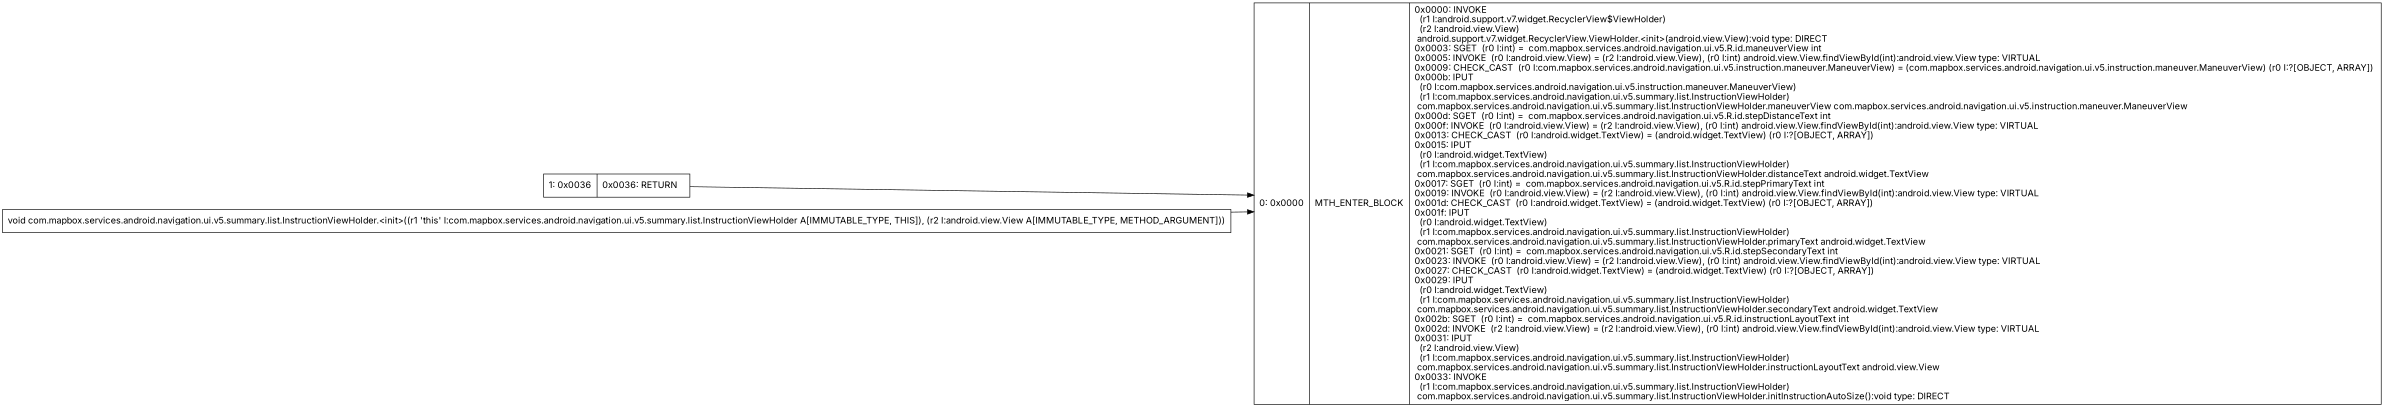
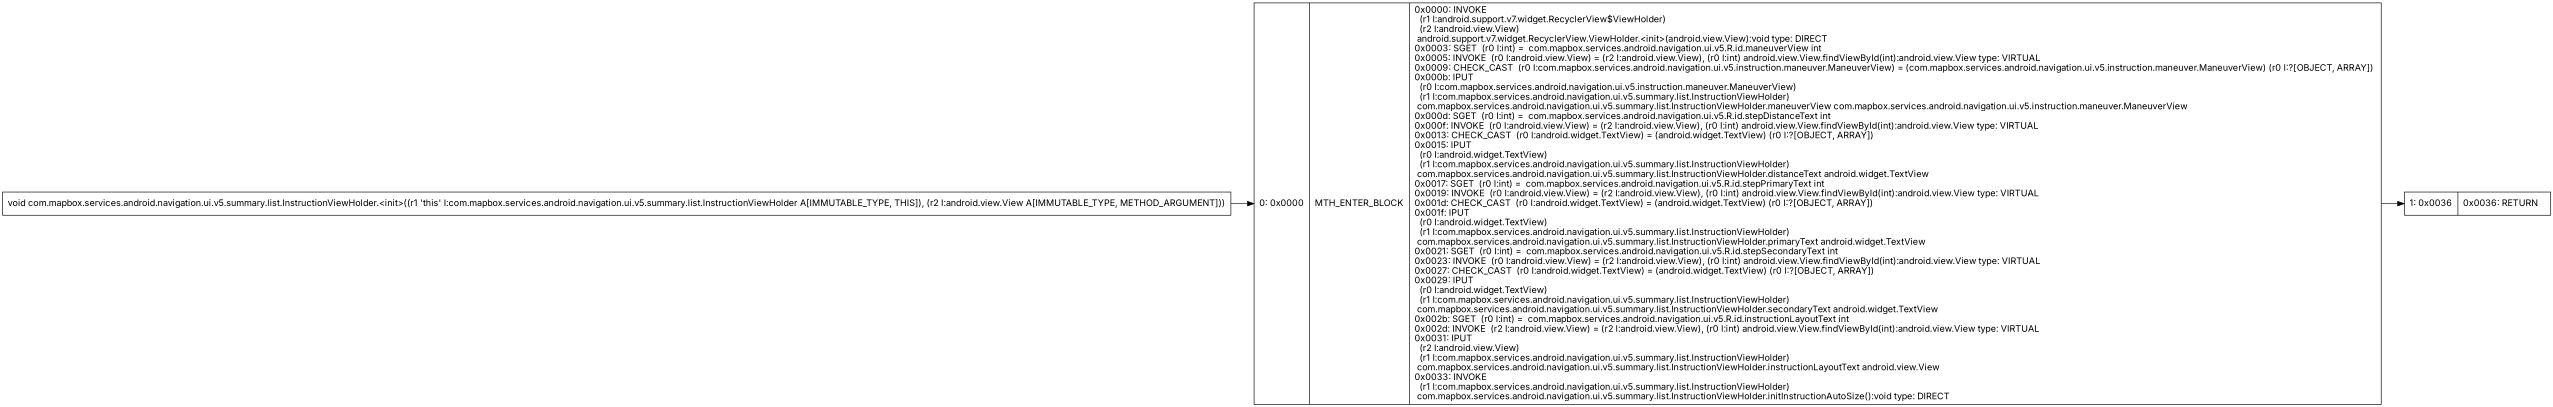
  digraph {
    rankdir=LR
    fontname=Inter
    node [shape=record fontname=Inter]
    edge [fontname=Inter]
    n1 [label="{0\:\ 0x0000|MTH_ENTER_BLOCK\l|0x0000: INVOKE  \l  (r1 I:android.support.v7.widget.RecyclerView$ViewHolder)\l  (r2 I:android.view.View)\l android.support.v7.widget.RecyclerView.ViewHolder.\<init\>(android.view.View):void type: DIRECT \l0x0003: SGET  (r0 I:int) =  com.mapbox.services.android.navigation.ui.v5.R.id.maneuverView int \l0x0005: INVOKE  (r0 I:android.view.View) = (r2 I:android.view.View), (r0 I:int) android.view.View.findViewById(int):android.view.View type: VIRTUAL \l0x0009: CHECK_CAST  (r0 I:com.mapbox.services.android.navigation.ui.v5.instruction.maneuver.ManeuverView) = (com.mapbox.services.android.navigation.ui.v5.instruction.maneuver.ManeuverView) (r0 I:?[OBJECT, ARRAY]) \l0x000b: IPUT  \l  (r0 I:com.mapbox.services.android.navigation.ui.v5.instruction.maneuver.ManeuverView)\l  (r1 I:com.mapbox.services.android.navigation.ui.v5.summary.list.InstructionViewHolder)\l com.mapbox.services.android.navigation.ui.v5.summary.list.InstructionViewHolder.maneuverView com.mapbox.services.android.navigation.ui.v5.instruction.maneuver.ManeuverView \l0x000d: SGET  (r0 I:int) =  com.mapbox.services.android.navigation.ui.v5.R.id.stepDistanceText int \l0x000f: INVOKE  (r0 I:android.view.View) = (r2 I:android.view.View), (r0 I:int) android.view.View.findViewById(int):android.view.View type: VIRTUAL \l0x0013: CHECK_CAST  (r0 I:android.widget.TextView) = (android.widget.TextView) (r0 I:?[OBJECT, ARRAY]) \l0x0015: IPUT  \l  (r0 I:android.widget.TextView)\l  (r1 I:com.mapbox.services.android.navigation.ui.v5.summary.list.InstructionViewHolder)\l com.mapbox.services.android.navigation.ui.v5.summary.list.InstructionViewHolder.distanceText android.widget.TextView \l0x0017: SGET  (r0 I:int) =  com.mapbox.services.android.navigation.ui.v5.R.id.stepPrimaryText int \l0x0019: INVOKE  (r0 I:android.view.View) = (r2 I:android.view.View), (r0 I:int) android.view.View.findViewById(int):android.view.View type: VIRTUAL \l0x001d: CHECK_CAST  (r0 I:android.widget.TextView) = (android.widget.TextView) (r0 I:?[OBJECT, ARRAY]) \l0x001f: IPUT  \l  (r0 I:android.widget.TextView)\l  (r1 I:com.mapbox.services.android.navigation.ui.v5.summary.list.InstructionViewHolder)\l com.mapbox.services.android.navigation.ui.v5.summary.list.InstructionViewHolder.primaryText android.widget.TextView \l0x0021: SGET  (r0 I:int) =  com.mapbox.services.android.navigation.ui.v5.R.id.stepSecondaryText int \l0x0023: INVOKE  (r0 I:android.view.View) = (r2 I:android.view.View), (r0 I:int) android.view.View.findViewById(int):android.view.View type: VIRTUAL \l0x0027: CHECK_CAST  (r0 I:android.widget.TextView) = (android.widget.TextView) (r0 I:?[OBJECT, ARRAY]) \l0x0029: IPUT  \l  (r0 I:android.widget.TextView)\l  (r1 I:com.mapbox.services.android.navigation.ui.v5.summary.list.InstructionViewHolder)\l com.mapbox.services.android.navigation.ui.v5.summary.list.InstructionViewHolder.secondaryText android.widget.TextView \l0x002b: SGET  (r0 I:int) =  com.mapbox.services.android.navigation.ui.v5.R.id.instructionLayoutText int \l0x002d: INVOKE  (r2 I:android.view.View) = (r2 I:android.view.View), (r0 I:int) android.view.View.findViewById(int):android.view.View type: VIRTUAL \l0x0031: IPUT  \l  (r2 I:android.view.View)\l  (r1 I:com.mapbox.services.android.navigation.ui.v5.summary.list.InstructionViewHolder)\l com.mapbox.services.android.navigation.ui.v5.summary.list.InstructionViewHolder.instructionLayoutText android.view.View \l0x0033: INVOKE  \l  (r1 I:com.mapbox.services.android.navigation.ui.v5.summary.list.InstructionViewHolder)\l com.mapbox.services.android.navigation.ui.v5.summary.list.InstructionViewHolder.initInstructionAutoSize():void type: DIRECT \l}"]
    n2 [label="{1\:\ 0x0036|0x0036: RETURN   \l}"]
    n3 [label="{void com.mapbox.services.android.navigation.ui.v5.summary.list.InstructionViewHolder.\<init\>((r1 'this' I:com.mapbox.services.android.navigation.ui.v5.summary.list.InstructionViewHolder A[IMMUTABLE_TYPE, THIS]), (r2 I:android.view.View A[IMMUTABLE_TYPE, METHOD_ARGUMENT])) }"]
-   n2 -> n1
+   n1 -> n2
    n3 -> n1
  }
